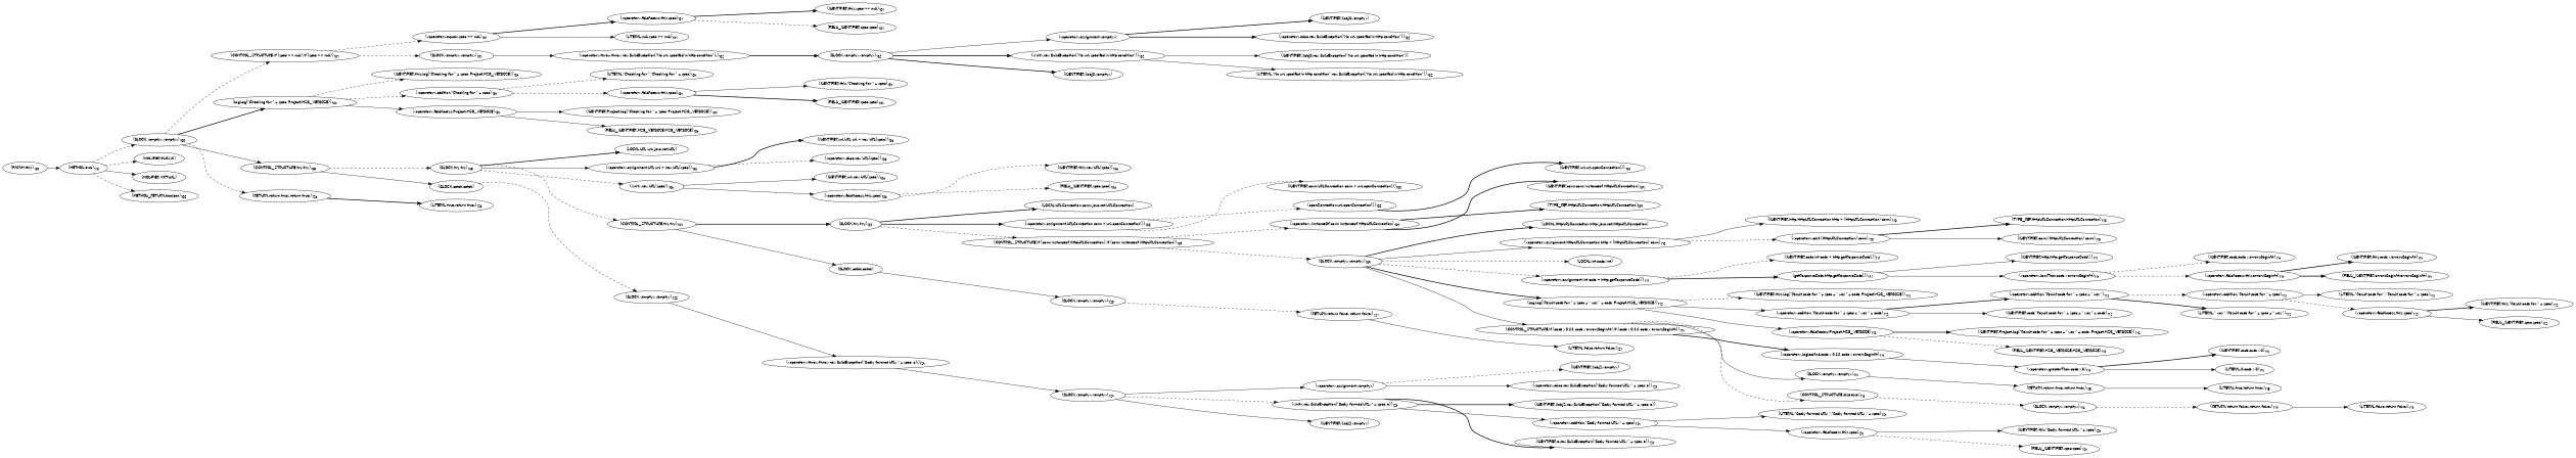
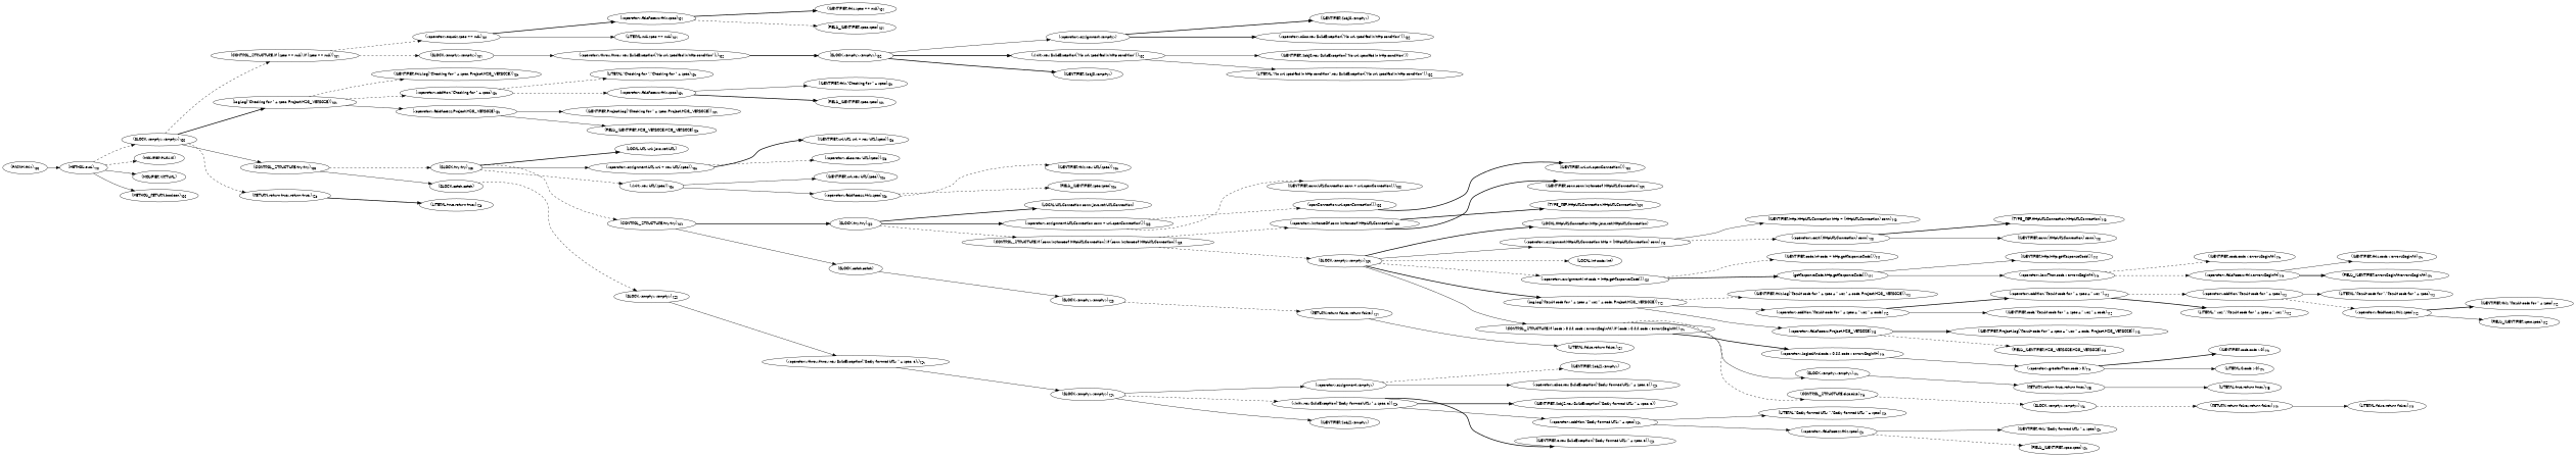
  digraph {
    fontname="Patrick Hand"
    rankdir=LR
    node [fontname="Patrick Hand"]
    edge [fontname="Patrick Hand" style=solid]
    n1 [label=<(METHOD,eval)<SUB>110</SUB>>]
    n2 [label=<(BLOCK,&lt;empty&gt;,&lt;empty&gt;)<SUB>100</SUB>>]
    n3 [label=<(MODIFIER,PUBLIC)>]
    n4 [label=<(MODIFIER,VIRTUAL)>]
    n5 [label=<(METHOD_RETURN,boolean)<SUB>100</SUB>>]
    n6 [label=<(PARAM,this)<SUB>100</SUB>>]
    n7 [label=<(CONTROL_STRUCTURE,if (spec == null),if (spec == null))<SUB>101</SUB>>]
    n8 [label=<(log,log(&quot;Checking for &quot; + spec, Project.MSG_VERBOSE))<SUB>104</SUB>>]
    n9 [label=<(CONTROL_STRUCTURE,try,try)<SUB>105</SUB>>]
    n10 [label=<(RETURN,return true;,return true;)<SUB>126</SUB>>]
    n11 [label=<(&lt;operator&gt;.equals,spec == null)<SUB>101</SUB>>]
    n12 [label=<(BLOCK,&lt;empty&gt;,&lt;empty&gt;)<SUB>101</SUB>>]
    n13 [label=<(IDENTIFIER,this,log(&quot;Checking for &quot; + spec, Project.MSG_VERBOSE))<SUB>104</SUB>>]
    n14 [label=<(&lt;operator&gt;.addition,&quot;Checking for &quot; + spec)<SUB>104</SUB>>]
    n15 [label=<(&lt;operator&gt;.fieldAccess,Project.MSG_VERBOSE)<SUB>104</SUB>>]
    n16 [label=<(BLOCK,try,try)<SUB>105</SUB>>]
    n17 [label=<(BLOCK,catch,catch)>]
    n18 [label=<(LITERAL,true,return true;)<SUB>126</SUB>>]
    n19 [label=<(&lt;operator&gt;.fieldAccess,this.spec)<SUB>101</SUB>>]
    n20 [label=<(LITERAL,null,spec == null)<SUB>101</SUB>>]
    n21 [label=<(&lt;operator&gt;.throw,throw new BuildException(&quot;No url specified in http condition&quot;);)<SUB>102</SUB>>]
    n22 [label=<(IDENTIFIER,this,spec == null)<SUB>101</SUB>>]
    n23 [label=<(FIELD_IDENTIFIER,spec,spec)<SUB>101</SUB>>]
    n24 [label=<(BLOCK,&lt;empty&gt;,&lt;empty&gt;)<SUB>102</SUB>>]
    n25 [label=<(&lt;operator&gt;.assignment,&lt;empty&gt;)>]
    n26 [label=<(&lt;init&gt;,new BuildException(&quot;No url specified in http condition&quot;))<SUB>102</SUB>>]
    n27 [label=<(IDENTIFIER,$obj0,&lt;empty&gt;)>]
    n28 [label=<(IDENTIFIER,$obj0,&lt;empty&gt;)>]
    n29 [label=<(&lt;operator&gt;.alloc,new BuildException(&quot;No url specified in http condition&quot;))<SUB>102</SUB>>]
    n30 [label=<(IDENTIFIER,$obj0,new BuildException(&quot;No url specified in http condition&quot;))>]
    n31 [label=<(LITERAL,&quot;No url specified in http condition&quot;,new BuildException(&quot;No url specified in http condition&quot;))<SUB>102</SUB>>]
    n32 [label=<(LITERAL,&quot;Checking for &quot;,&quot;Checking for &quot; + spec)<SUB>104</SUB>>]
    n33 [label=<(&lt;operator&gt;.fieldAccess,this.spec)<SUB>104</SUB>>]
    n34 [label=<(IDENTIFIER,Project,log(&quot;Checking for &quot; + spec, Project.MSG_VERBOSE))<SUB>104</SUB>>]
    n35 [label=<(FIELD_IDENTIFIER,MSG_VERBOSE,MSG_VERBOSE)<SUB>104</SUB>>]
    n36 [label=<(IDENTIFIER,this,&quot;Checking for &quot; + spec)<SUB>104</SUB>>]
    n37 [label=<(FIELD_IDENTIFIER,spec,spec)<SUB>104</SUB>>]
    n38 [label=<(LOCAL,URL url: java.net.URL)>]
    n39 [label=<(&lt;operator&gt;.assignment,URL url = new URL(spec))<SUB>106</SUB>>]
    n40 [label=<(&lt;init&gt;,new URL(spec))<SUB>106</SUB>>]
    n41 [label=<(CONTROL_STRUCTURE,try,try)<SUB>107</SUB>>]
    n42 [label=<(BLOCK,&lt;empty&gt;,&lt;empty&gt;)<SUB>123</SUB>>]
    n43 [label=<(IDENTIFIER,url,URL url = new URL(spec))<SUB>106</SUB>>]
    n44 [label=<(&lt;operator&gt;.alloc,new URL(spec))<SUB>106</SUB>>]
    n45 [label=<(IDENTIFIER,url,new URL(spec))<SUB>106</SUB>>]
    n46 [label=<(&lt;operator&gt;.fieldAccess,this.spec)<SUB>106</SUB>>]
    n47 [label=<(BLOCK,try,try)<SUB>107</SUB>>]
    n48 [label=<(BLOCK,catch,catch)>]
    n49 [label=<(IDENTIFIER,this,new URL(spec))<SUB>106</SUB>>]
    n50 [label=<(FIELD_IDENTIFIER,spec,spec)<SUB>106</SUB>>]
    n51 [label=<(LOCAL,URLConnection conn: java.net.URLConnection)>]
    n52 [label=<(&lt;operator&gt;.assignment,URLConnection conn = url.openConnection())<SUB>108</SUB>>]
    n53 [label=<(CONTROL_STRUCTURE,if (conn instanceof HttpURLConnection),if (conn instanceof HttpURLConnection))<SUB>109</SUB>>]
    n54 [label=<(BLOCK,&lt;empty&gt;,&lt;empty&gt;)<SUB>120</SUB>>]
    n55 [label=<(IDENTIFIER,conn,URLConnection conn = url.openConnection())<SUB>108</SUB>>]
    n56 [label=<(openConnection,url.openConnection())<SUB>108</SUB>>]
    n57 [label=<(&lt;operator&gt;.instanceOf,conn instanceof HttpURLConnection)<SUB>109</SUB>>]
    n58 [label=<(BLOCK,&lt;empty&gt;,&lt;empty&gt;)<SUB>109</SUB>>]
    n59 [label=<(IDENTIFIER,url,url.openConnection())<SUB>108</SUB>>]
    n60 [label=<(IDENTIFIER,conn,conn instanceof HttpURLConnection)<SUB>109</SUB>>]
    n61 [label=<(TYPE_REF,HttpURLConnection,HttpURLConnection)<SUB>109</SUB>>]
    n62 [label=<(LOCAL,HttpURLConnection http: java.net.HttpURLConnection)>]
    n63 [label=<(&lt;operator&gt;.assignment,HttpURLConnection http = (HttpURLConnection) conn)<SUB>110</SUB>>]
    n64 [label=<(LOCAL,int code: int)>]
-   n65 [label=<(&lt;operator&gt;.assignment,int code = http.getResponseCode())<SUB>111</SUB>>]
+   n65 [label=<(&lt;operator&gt;.assignment,int code = http.getResponseCode())<SUB>131</SUB>>]
    n66 [label=<(log,log(&quot;Result code for &quot; + spec + &quot; was &quot; + code, Project.MSG_VERBOSE))<SUB>112</SUB>>]
    n67 [label=<(CONTROL_STRUCTURE,if (code &gt; 0 &amp;&amp; code &lt; errorsBeginAt),if (code &gt; 0 &amp;&amp; code &lt; errorsBeginAt))<SUB>114</SUB>>]
    n68 [label=<(IDENTIFIER,http,HttpURLConnection http = (HttpURLConnection) conn)<SUB>110</SUB>>]
    n69 [label=<(&lt;operator&gt;.cast,(HttpURLConnection) conn)<SUB>110</SUB>>]
    n70 [label=<(IDENTIFIER,code,int code = http.getResponseCode())<SUB>111</SUB>>]
    n71 [label=<(getResponseCode,http.getResponseCode())<SUB>111</SUB>>]
    n72 [label=<(IDENTIFIER,this,log(&quot;Result code for &quot; + spec + &quot; was &quot; + code, Project.MSG_VERBOSE))<SUB>112</SUB>>]
    n73 [label=<(&lt;operator&gt;.addition,&quot;Result code for &quot; + spec + &quot; was &quot; + code)<SUB>112</SUB>>]
    n74 [label=<(&lt;operator&gt;.fieldAccess,Project.MSG_VERBOSE)<SUB>113</SUB>>]
    n75 [label=<(&lt;operator&gt;.logicalAnd,code &gt; 0 &amp;&amp; code &lt; errorsBeginAt)<SUB>114</SUB>>]
    n76 [label=<(BLOCK,&lt;empty&gt;,&lt;empty&gt;)<SUB>114</SUB>>]
    n77 [label=<(CONTROL_STRUCTURE,else,else)<SUB>116</SUB>>]
    n78 [label=<(TYPE_REF,HttpURLConnection,HttpURLConnection)<SUB>110</SUB>>]
    n79 [label=<(IDENTIFIER,conn,(HttpURLConnection) conn)<SUB>110</SUB>>]
    n80 [label=<(IDENTIFIER,http,http.getResponseCode())<SUB>111</SUB>>]
    n81 [label=<(&lt;operator&gt;.lessThan,code &lt; errorsBeginAt)<SUB>114</SUB>>]
    n82 [label=<(&lt;operator&gt;.addition,&quot;Result code for &quot; + spec + &quot; was &quot;)<SUB>112</SUB>>]
    n83 [label=<(IDENTIFIER,code,&quot;Result code for &quot; + spec + &quot; was &quot; + code)<SUB>112</SUB>>]
    n84 [label=<(IDENTIFIER,Project,log(&quot;Result code for &quot; + spec + &quot; was &quot; + code, Project.MSG_VERBOSE))<SUB>113</SUB>>]
    n85 [label=<(FIELD_IDENTIFIER,MSG_VERBOSE,MSG_VERBOSE)<SUB>113</SUB>>]
    n86 [label=<(&lt;operator&gt;.addition,&quot;Result code for &quot; + spec)<SUB>112</SUB>>]
    n87 [label=<(LITERAL,&quot; was &quot;,&quot;Result code for &quot; + spec + &quot; was &quot;)<SUB>112</SUB>>]
    n88 [label=<(LITERAL,&quot;Result code for &quot;,&quot;Result code for &quot; + spec)<SUB>112</SUB>>]
    n89 [label=<(&lt;operator&gt;.fieldAccess,this.spec)<SUB>112</SUB>>]
    n90 [label=<(IDENTIFIER,this,&quot;Result code for &quot; + spec)<SUB>112</SUB>>]
    n91 [label=<(FIELD_IDENTIFIER,spec,spec)<SUB>112</SUB>>]
    n92 [label=<(&lt;operator&gt;.greaterThan,code &gt; 0)<SUB>114</SUB>>]
    n93 [label=<(RETURN,return true;,return true;)<SUB>115</SUB>>]
    n94 [label=<(BLOCK,&lt;empty&gt;,&lt;empty&gt;)<SUB>116</SUB>>]
    n95 [label=<(IDENTIFIER,code,code &gt; 0)<SUB>114</SUB>>]
    n96 [label=<(LITERAL,0,code &gt; 0)<SUB>114</SUB>>]
    n97 [label=<(IDENTIFIER,code,code &lt; errorsBeginAt)<SUB>114</SUB>>]
    n98 [label=<(&lt;operator&gt;.fieldAccess,this.errorsBeginAt)<SUB>114</SUB>>]
    n99 [label=<(IDENTIFIER,this,code &lt; errorsBeginAt)<SUB>114</SUB>>]
    n100 [label=<(FIELD_IDENTIFIER,errorsBeginAt,errorsBeginAt)<SUB>114</SUB>>]
    n101 [label=<(LITERAL,true,return true;)<SUB>115</SUB>>]
    n102 [label=<(RETURN,return false;,return false;)<SUB>117</SUB>>]
    n103 [label=<(LITERAL,false,return false;)<SUB>117</SUB>>]
    n104 [label=<(RETURN,return false;,return false;)<SUB>121</SUB>>]
    n105 [label=<(LITERAL,false,return false;)<SUB>121</SUB>>]
    n106 [label=<(&lt;operator&gt;.throw,throw new BuildException(&quot;Badly formed URL: &quot; + spec, e);)<SUB>124</SUB>>]
    n107 [label=<(BLOCK,&lt;empty&gt;,&lt;empty&gt;)<SUB>124</SUB>>]
    n108 [label=<(&lt;operator&gt;.assignment,&lt;empty&gt;)>]
    n109 [label=<(&lt;init&gt;,new BuildException(&quot;Badly formed URL: &quot; + spec, e))<SUB>124</SUB>>]
    n110 [label=<(IDENTIFIER,$obj2,&lt;empty&gt;)>]
    n111 [label=<(IDENTIFIER,$obj2,&lt;empty&gt;)>]
    n112 [label=<(&lt;operator&gt;.alloc,new BuildException(&quot;Badly formed URL: &quot; + spec, e))<SUB>124</SUB>>]
    n113 [label=<(IDENTIFIER,$obj2,new BuildException(&quot;Badly formed URL: &quot; + spec, e))>]
    n114 [label=<(&lt;operator&gt;.addition,&quot;Badly formed URL: &quot; + spec)<SUB>124</SUB>>]
    n115 [label=<(IDENTIFIER,e,new BuildException(&quot;Badly formed URL: &quot; + spec, e))<SUB>124</SUB>>]
    n116 [label=<(LITERAL,&quot;Badly formed URL: &quot;,&quot;Badly formed URL: &quot; + spec)<SUB>124</SUB>>]
    n117 [label=<(&lt;operator&gt;.fieldAccess,this.spec)<SUB>124</SUB>>]
    n118 [label=<(IDENTIFIER,this,&quot;Badly formed URL: &quot; + spec)<SUB>124</SUB>>]
    n119 [label=<(FIELD_IDENTIFIER,spec,spec)<SUB>124</SUB>>]
    n1 -> n2 [style=dashed]
    n1 -> n3 [style=dashed]
    n1 -> n4
-   n1 -> n5 [style=dashed]
+   n1 -> n5
    n2 -> n7 [style=dashed]
    n2 -> n8 [style=bold]
    n2 -> n9
    n2 -> n10 [style=dashed]
    n6 -> n1
    n7 -> n11 [style=dashed]
    n7 -> n12 [style=dashed]
    n8 -> n13 [style=dashed]
    n8 -> n14 [style=dashed]
    n8 -> n15
    n9 -> n16 [style=dashed]
    n9 -> n17
    n10 -> n18 [style=bold]
    n11 -> n19 [style=bold]
    n11 -> n20
    n12 -> n21
    n14 -> n32 [style=dashed]
    n14 -> n33 [style=dashed]
    n15 -> n34
    n15 -> n35
    n16 -> n38 [style=bold]
    n16 -> n39
    n16 -> n40 [style=dashed]
    n16 -> n41 [style=dashed]
    n17 -> n42 [style=dashed]
    n19 -> n22 [style=bold]
    n19 -> n23 [style=dashed]
    n21 -> n24 [style=bold]
    n24 -> n25
    n24 -> n26 [style=bold]
    n24 -> n27 [style=bold]
    n25 -> n28 [style=bold]
    n25 -> n29 [style=bold]
    n26 -> n30
    n26 -> n31
    n33 -> n36
    n33 -> n37 [style=bold]
    n39 -> n43 [style=bold]
    n39 -> n44 [style=dashed]
    n40 -> n45
    n40 -> n46
    n41 -> n47 [style=bold]
    n41 -> n48
    n42 -> n106
    n46 -> n49 [style=dashed]
    n46 -> n50 [style=dashed]
    n47 -> n51 [style=bold]
    n47 -> n52 [style=bold]
    n47 -> n53 [style=dashed]
    n48 -> n54
    n52 -> n55 [style=dashed]
    n52 -> n56 [style=dashed]
    n53 -> n57 [style=dashed]
    n53 -> n58 [style=dashed]
    n54 -> n104 [style=dashed]
    n56 -> n59 [style=bold]
    n57 -> n60 [style=bold]
    n57 -> n61 [style=bold]
    n58 -> n62 [style=bold]
    n58 -> n63
    n58 -> n64 [style=dashed]
    n58 -> n65 [style=dashed]
    n58 -> n66 [style=bold]
    n58 -> n67
    n63 -> n68
    n63 -> n69 [style=dashed]
    n65 -> n70 [style=dashed]
    n65 -> n71 [style=bold]
    n66 -> n72 [style=dashed]
    n66 -> n73
    n66 -> n74
    n67 -> n75 [style=bold]
    n67 -> n76
    n67 -> n77 [style=dashed]
    n69 -> n78 [style=bold]
    n69 -> n79
    n71 -> n80
    n71 -> n81
    n73 -> n82 [style=bold]
    n73 -> n83
    n74 -> n84 [style=bold]
    n74 -> n85 [style=dashed]
    n75 -> n92
    n76 -> n93
    n77 -> n94 [style=dashed]
    n81 -> n97 [style=dashed]
    n81 -> n98 [style=dashed]
    n82 -> n86 [style=dashed]
    n82 -> n87 [style=bold]
    n86 -> n88
    n86 -> n89 [style=dashed]
    n89 -> n90 [style=bold]
    n89 -> n91
    n92 -> n95 [style=bold]
    n92 -> n96
    n93 -> n101
    n94 -> n102 [style=dashed]
-   n98 -> n99 [style=bold]
+   n98 -> n99
    n98 -> n100 [style=bold]
    n102 -> n103
    n104 -> n105
    n106 -> n107
    n107 -> n108
    n107 -> n109 [style=dashed]
    n107 -> n110
    n108 -> n111 [style=dashed]
    n108 -> n112
    n109 -> n113 [style=bold]
    n109 -> n114
    n109 -> n115 [style=bold]
    n114 -> n116
    n114 -> n117
    n117 -> n118
    n117 -> n119 [style=dashed]
  }
